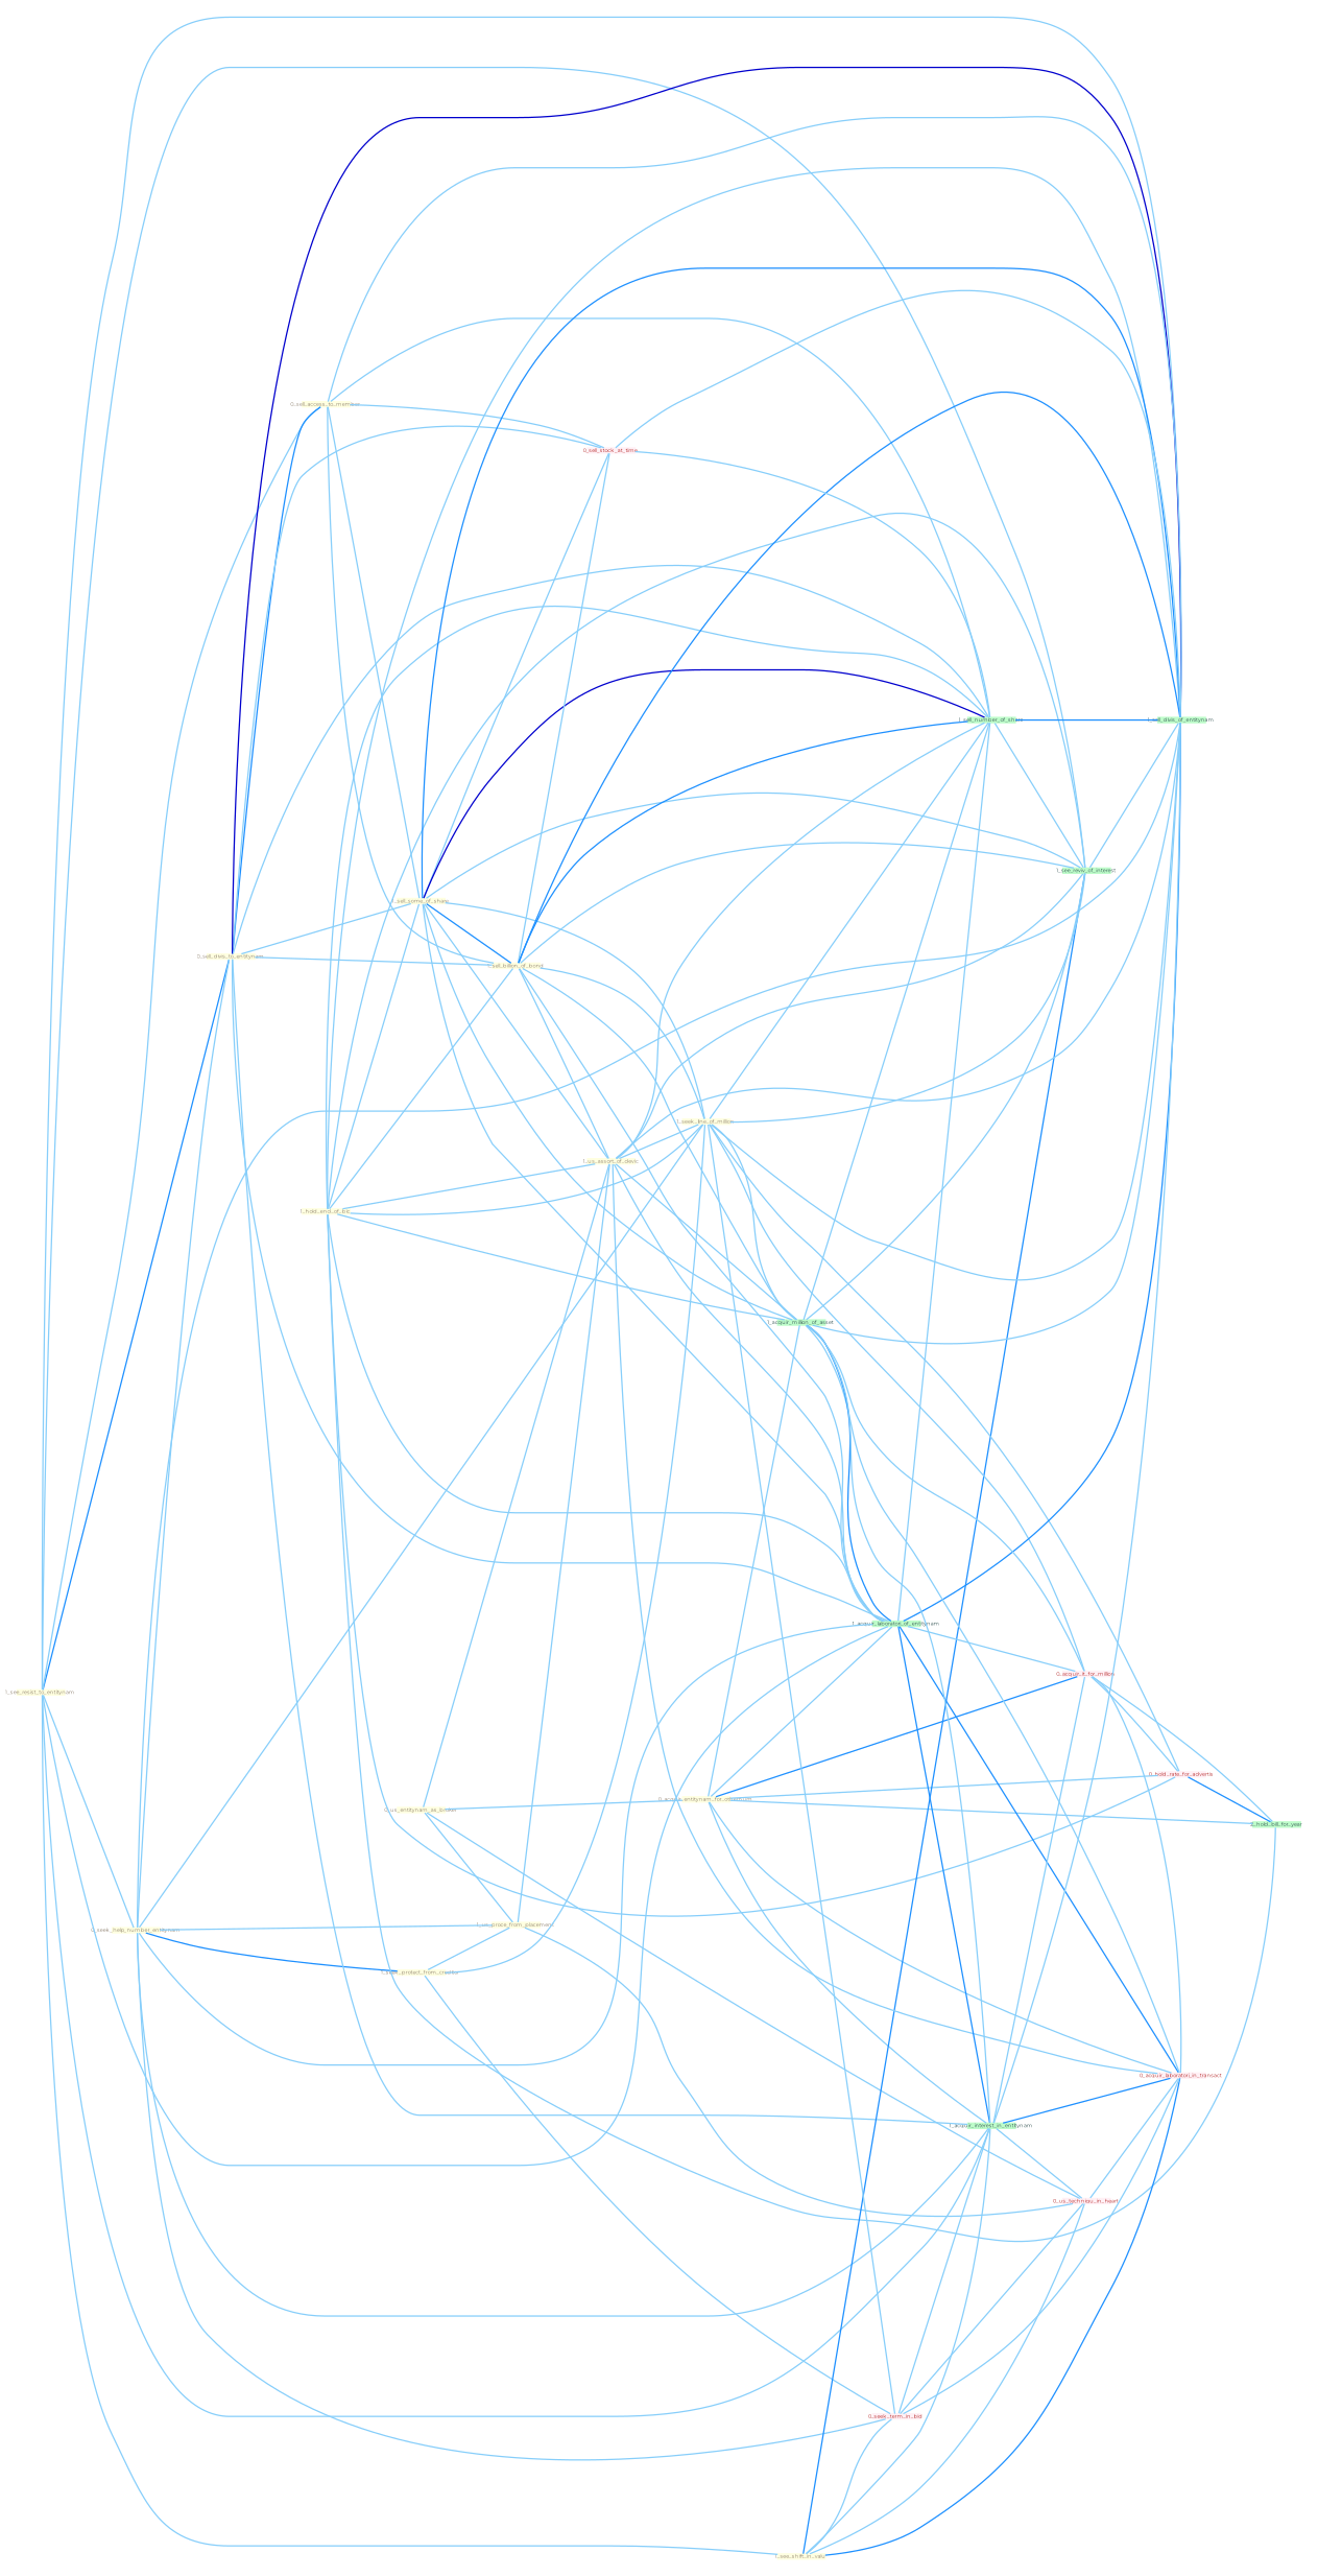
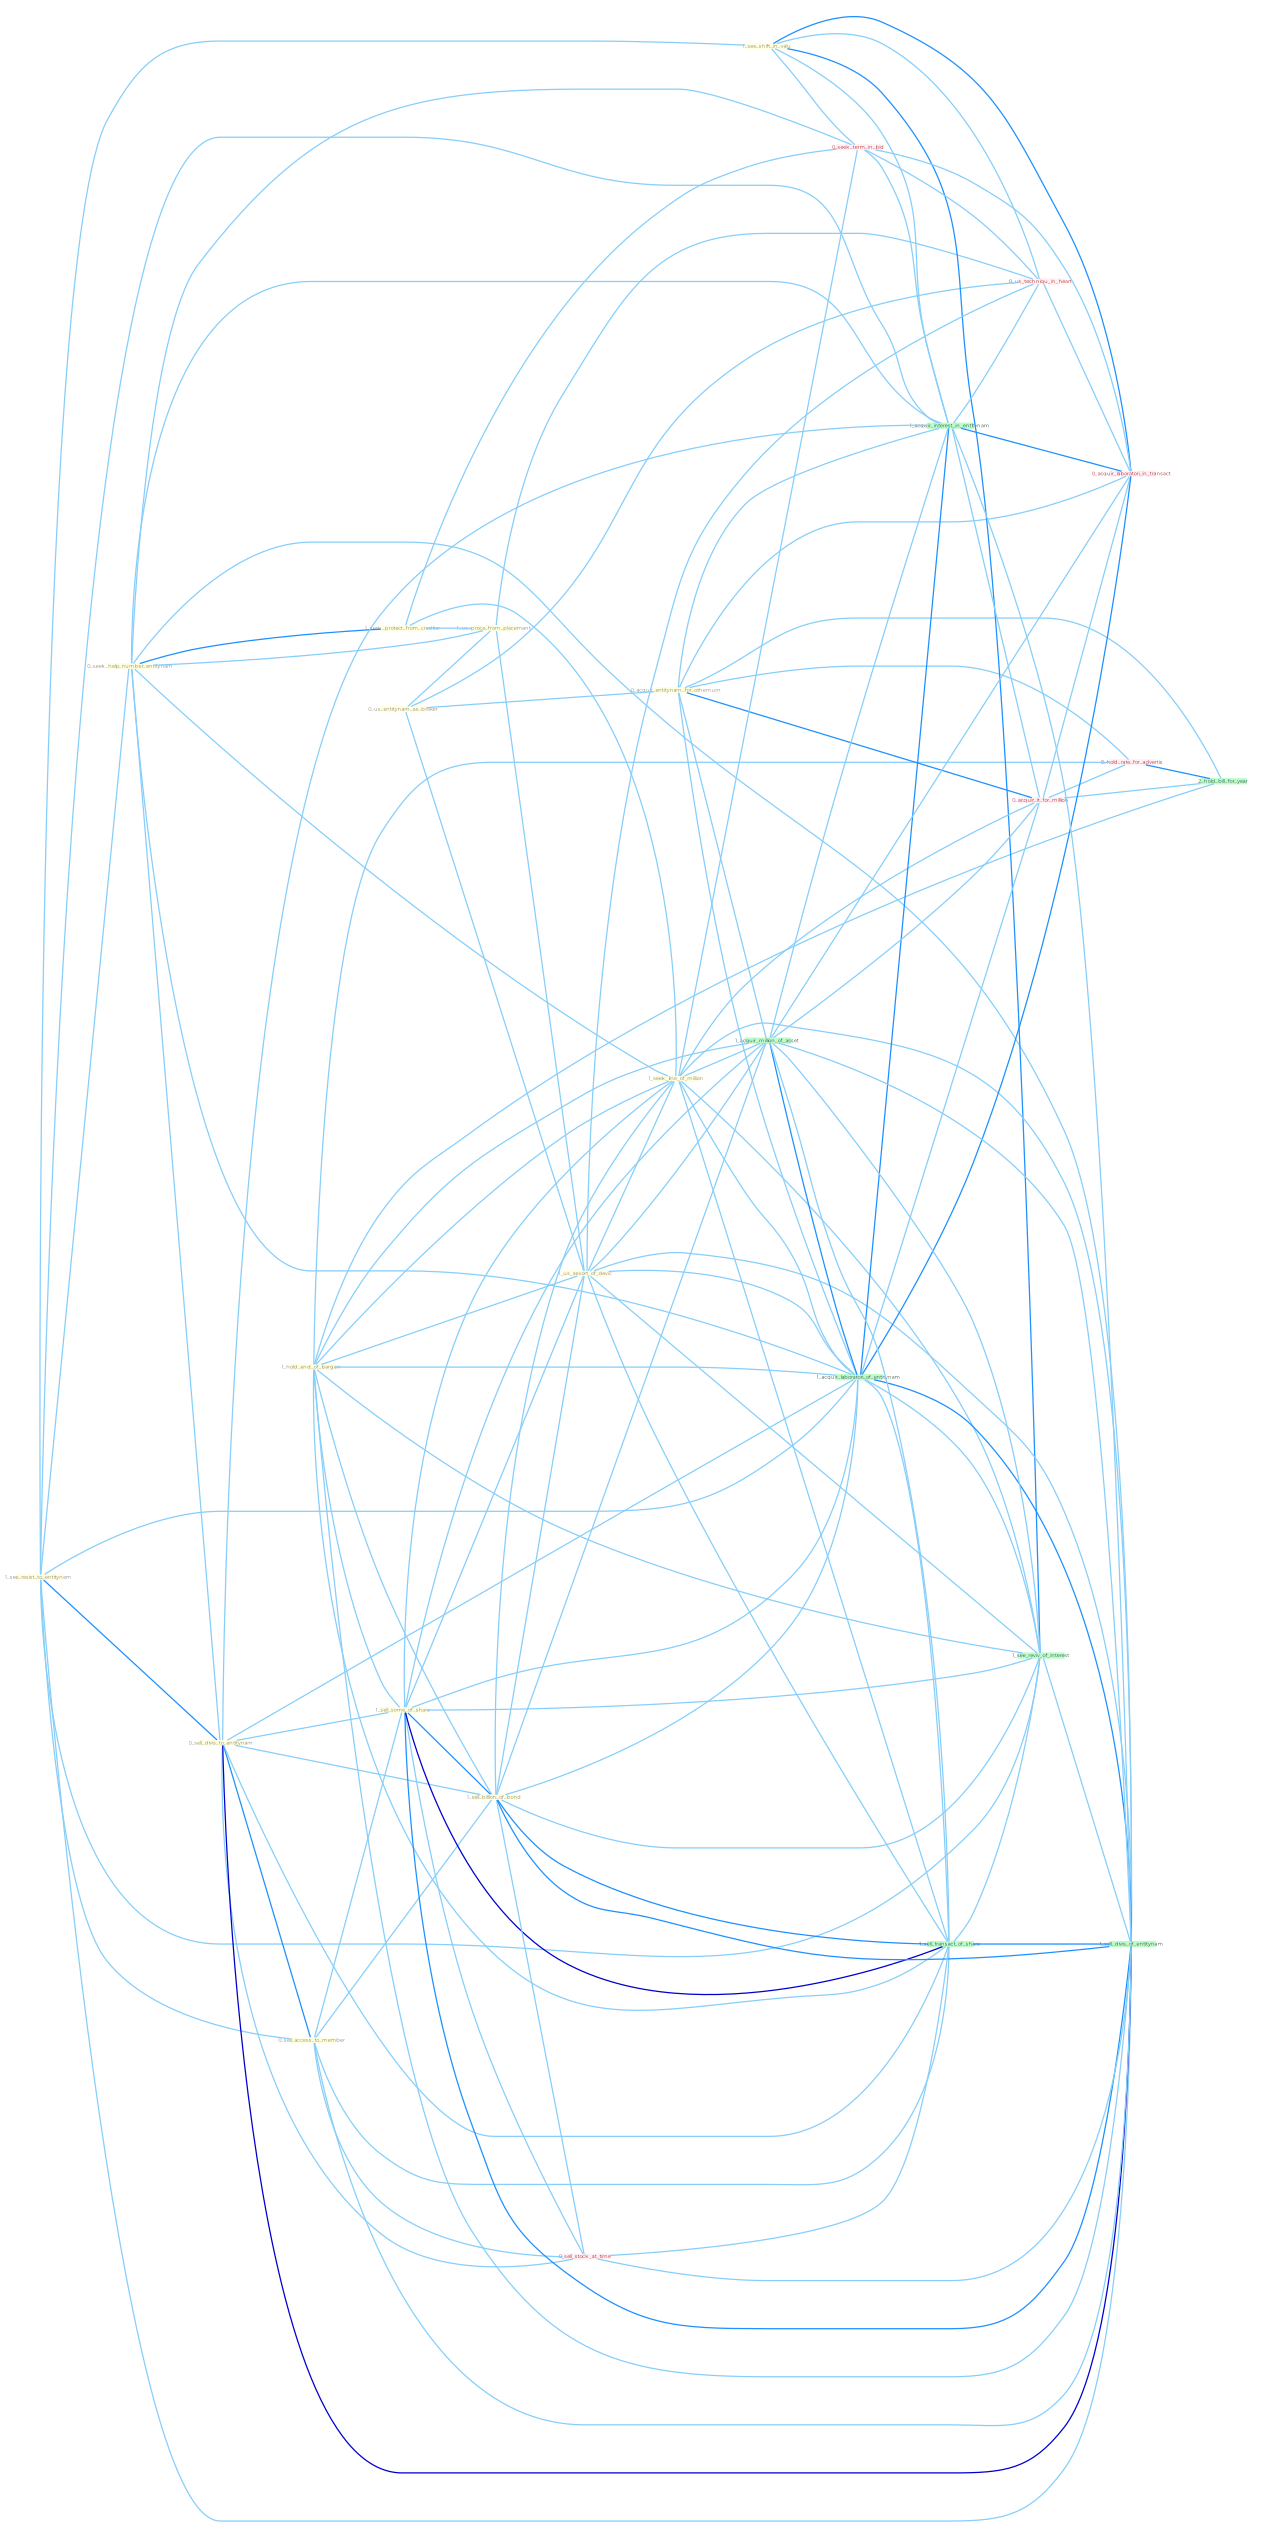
  graph {
    fontname=Montserrat
    rankdir=LR
    node [color="#ffffe0" fixedsize=true fontcolor="#8b7d6b" fontname=Montserrat fontsize=4 shape=polygon style=filled]
    edge [color="#87cefa" fontname=Montserrat w=1]
    "1_see_resist_to_entitynam " [height=.06 width=.5]
    n2 [height=.06 label="0_seek_help_number_entitynam" width=.5]
    "0_sell_divis_to_entitynam " [height=.06 width=.5]
    "0_us_entitynam_as_broker " [height=.06 width=.5]
-   "1_hold_end_of_bargain " [height=.06 width=.5 label="1_hold_end_of_bid"]
+   "1_hold_end_of_bargain " [height=.06 width=.5]
    "0_acquir_entitynam_for_othernum " [height=.06 width=.5]
    "1_seek_protect_from_creditor " [height=.06 width=.5]
    "1_us_proce_from_placement " [height=.06 width=.5]
    "0_sell_access_to_member " [height=.06 width=.5]
    "1_sell_some_of_share " [height=.06 width=.5]
    "1_sell_billion_of_bond " [height=.06 width=.5]
    "1_see_shift_in_valu " [height=.06 width=.5]
    "1_us_assort_of_devic " [height=.06 width=.5]
    "1_seek_line_of_million " [height=.06 width=.5]
    "0_seek_term_in_bid " [color="#fff0f5" fontcolor="#b22222" height=.06 width=.5]
    "0_us_techniqu_in_heart " [color="#fff0f5" fontcolor="#b22222" height=.06 width=.5]
    "0_acquir_it_for_million " [color="#fff0f5" fontcolor="#b22222" height=.06 width=.5]
    "0_hold_rate_for_advertis " [color="#fff0f5" fontcolor="#b22222" height=.06 width=.5]
    "0_acquir_laboratori_in_transact " [color="#fff0f5" fontcolor="#b22222" height=.06 width=.5]
    "0_sell_stock_at_time " [color="#fff0f5" fontcolor="#b22222" height=.06 width=.5]
    "1_acquir_laboratori_of_entitynam " [color="#BDFCC9" fontcolor="#2f4f4f" height=.06 width=.5]
    "1_acquir_interest_in_entitynam " [color="#BDFCC9" fontcolor="#2f4f4f" height=.06 width=.5]
    "1_see_reviv_of_interest " [color="#BDFCC9" fontcolor="#2f4f4f" height=.06 width=.5]
    "1_sell_divis_of_entitynam " [color="#BDFCC9" fontcolor="#2f4f4f" height=.06 width=.5]
-   "1_sell_number_of_share " [color="#BDFCC9" fontcolor="#2f4f4f" height=.06 width=.5]
+   "1_sell_number_of_share " [color="#BDFCC9" fontcolor="#2f4f4f" height=.06 width=.5 label="1_sell_transact_of_share"]
    "1_acquir_million_of_asset " [color="#BDFCC9" fontcolor="#2f4f4f" height=.06 width=.5]
    n27 [color="#BDFCC9" fontcolor="#2f4f4f" height=.06 label="2_hold_bill_for_year" width=.5]
    subgraph sub_1 {
      "1_see_resist_to_entitynam "
      n2
      "0_sell_divis_to_entitynam "
      "0_us_entitynam_as_broker "
      "1_hold_end_of_bargain "
      "0_acquir_entitynam_for_othernum "
      "1_seek_protect_from_creditor "
      "1_us_proce_from_placement "
      "0_sell_access_to_member "
      "1_sell_some_of_share "
      "1_sell_billion_of_bond "
      "1_see_shift_in_valu "
      "1_us_assort_of_devic "
      "1_seek_line_of_million "
    }
    subgraph sub_2 {
      "0_seek_term_in_bid "
      "0_us_techniqu_in_heart "
      "0_acquir_it_for_million "
      "0_hold_rate_for_advertis "
      "0_acquir_laboratori_in_transact "
      "0_sell_stock_at_time "
    }
    "1_see_resist_to_entitynam " -- n2
    "1_see_resist_to_entitynam " -- "0_sell_divis_to_entitynam " [color="#1e90ff" w=2]
    "1_see_resist_to_entitynam " -- "0_sell_access_to_member "
    "1_see_resist_to_entitynam " -- "1_see_shift_in_valu "
    "1_see_resist_to_entitynam " -- "1_acquir_laboratori_of_entitynam "
    "1_see_resist_to_entitynam " -- "1_acquir_interest_in_entitynam "
    "1_see_resist_to_entitynam " -- "1_see_reviv_of_interest "
    "1_see_resist_to_entitynam " -- "1_sell_divis_of_entitynam "
    n2 -- "0_sell_divis_to_entitynam "
    n2 -- "1_seek_protect_from_creditor " [color="#1e90ff" w=2]
    n2 -- "1_us_proce_from_placement "
    n2 -- "1_seek_line_of_million "
    n2 -- "0_seek_term_in_bid "
    n2 -- "1_acquir_laboratori_of_entitynam "
    n2 -- "1_acquir_interest_in_entitynam "
    n2 -- "1_sell_divis_of_entitynam "
    "0_sell_divis_to_entitynam " -- "0_sell_access_to_member " [color="#1e90ff" w=2]
    "0_sell_divis_to_entitynam " -- "1_sell_some_of_share "
    "0_sell_divis_to_entitynam " -- "1_sell_billion_of_bond "
    "0_sell_divis_to_entitynam " -- "0_sell_stock_at_time "
    "0_sell_divis_to_entitynam " -- "1_acquir_laboratori_of_entitynam "
    "0_sell_divis_to_entitynam " -- "1_acquir_interest_in_entitynam "
    "0_sell_divis_to_entitynam " -- "1_sell_divis_of_entitynam " [color="#0000cd" w=3]
    "0_sell_divis_to_entitynam " -- "1_sell_number_of_share "
    "0_us_entitynam_as_broker " -- "0_acquir_entitynam_for_othernum "
    "0_us_entitynam_as_broker " -- "1_us_proce_from_placement "
    "0_us_entitynam_as_broker " -- "1_us_assort_of_devic "
    "0_us_entitynam_as_broker " -- "0_us_techniqu_in_heart "
    "1_hold_end_of_bargain " -- "1_sell_some_of_share "
    "1_hold_end_of_bargain " -- "1_sell_billion_of_bond "
    "1_hold_end_of_bargain " -- "1_us_assort_of_devic "
    "1_hold_end_of_bargain " -- "1_seek_line_of_million "
    "1_hold_end_of_bargain " -- "0_hold_rate_for_advertis "
    "1_hold_end_of_bargain " -- "1_acquir_laboratori_of_entitynam "
    "1_hold_end_of_bargain " -- "1_see_reviv_of_interest "
    "1_hold_end_of_bargain " -- "1_sell_divis_of_entitynam "
    "1_hold_end_of_bargain " -- "1_sell_number_of_share "
    "1_hold_end_of_bargain " -- "1_acquir_million_of_asset "
    "1_hold_end_of_bargain " -- n27
    "0_acquir_entitynam_for_othernum " -- "0_acquir_it_for_million " [color="#1e90ff" w=2]
    "0_acquir_entitynam_for_othernum " -- "0_hold_rate_for_advertis "
    "0_acquir_entitynam_for_othernum " -- "0_acquir_laboratori_in_transact "
    "0_acquir_entitynam_for_othernum " -- "1_acquir_laboratori_of_entitynam "
    "0_acquir_entitynam_for_othernum " -- "1_acquir_interest_in_entitynam "
    "0_acquir_entitynam_for_othernum " -- "1_acquir_million_of_asset "
    "0_acquir_entitynam_for_othernum " -- n27
    "1_seek_protect_from_creditor " -- "1_us_proce_from_placement "
    "1_seek_protect_from_creditor " -- "1_seek_line_of_million "
    "1_seek_protect_from_creditor " -- "0_seek_term_in_bid "
    "1_us_proce_from_placement " -- "1_us_assort_of_devic "
    "1_us_proce_from_placement " -- "0_us_techniqu_in_heart "
    "0_sell_access_to_member " -- "1_sell_some_of_share "
    "0_sell_access_to_member " -- "1_sell_billion_of_bond "
    "0_sell_access_to_member " -- "0_sell_stock_at_time "
    "0_sell_access_to_member " -- "1_sell_divis_of_entitynam "
    "0_sell_access_to_member " -- "1_sell_number_of_share "
    "1_sell_some_of_share " -- "1_sell_billion_of_bond " [color="#1e90ff" w=2]
    "1_sell_some_of_share " -- "1_us_assort_of_devic "
    "1_sell_some_of_share " -- "1_seek_line_of_million "
    "1_sell_some_of_share " -- "0_sell_stock_at_time "
    "1_sell_some_of_share " -- "1_acquir_laboratori_of_entitynam "
    "1_sell_some_of_share " -- "1_see_reviv_of_interest "
    "1_sell_some_of_share " -- "1_sell_divis_of_entitynam " [color="#1e90ff" w=2]
    "1_sell_some_of_share " -- "1_sell_number_of_share " [color="#0000cd" w=3]
    "1_sell_some_of_share " -- "1_acquir_million_of_asset "
    "1_sell_billion_of_bond " -- "1_us_assort_of_devic "
    "1_sell_billion_of_bond " -- "1_seek_line_of_million "
    "1_sell_billion_of_bond " -- "0_sell_stock_at_time "
    "1_sell_billion_of_bond " -- "1_acquir_laboratori_of_entitynam "
    "1_sell_billion_of_bond " -- "1_see_reviv_of_interest "
    "1_sell_billion_of_bond " -- "1_sell_divis_of_entitynam " [color="#1e90ff" w=2]
    "1_sell_billion_of_bond " -- "1_sell_number_of_share " [color="#1e90ff" w=2]
    "1_sell_billion_of_bond " -- "1_acquir_million_of_asset "
    "1_see_shift_in_valu " -- "0_seek_term_in_bid "
    "1_see_shift_in_valu " -- "0_us_techniqu_in_heart "
    "1_see_shift_in_valu " -- "0_acquir_laboratori_in_transact " [color="#1e90ff"]
    "1_see_shift_in_valu " -- "1_acquir_interest_in_entitynam "
    "1_see_shift_in_valu " -- "1_see_reviv_of_interest " [color="#1e90ff"]
    "1_us_assort_of_devic " -- "1_seek_line_of_million "
-   "1_us_assort_of_devic " -- "0_acquir_laboratori_in_transact "
+   "1_us_assort_of_devic " -- "0_us_techniqu_in_heart "
    "1_us_assort_of_devic " -- "1_acquir_laboratori_of_entitynam "
    "1_us_assort_of_devic " -- "1_see_reviv_of_interest "
    "1_us_assort_of_devic " -- "1_sell_divis_of_entitynam "
    "1_us_assort_of_devic " -- "1_sell_number_of_share "
    "1_us_assort_of_devic " -- "1_acquir_million_of_asset "
    "1_seek_line_of_million " -- "0_seek_term_in_bid "
    "1_seek_line_of_million " -- "0_acquir_it_for_million "
-   "1_seek_line_of_million " -- "0_hold_rate_for_advertis "
+   "1_seek_line_of_million " -- "1_acquir_laboratori_of_entitynam "
    "1_seek_line_of_million " -- "1_see_reviv_of_interest "
    "1_seek_line_of_million " -- "1_sell_divis_of_entitynam "
    "1_seek_line_of_million " -- "1_sell_number_of_share "
    "1_seek_line_of_million " -- "1_acquir_million_of_asset "
    "0_seek_term_in_bid " -- "0_us_techniqu_in_heart "
    "0_seek_term_in_bid " -- "0_acquir_laboratori_in_transact "
    "0_seek_term_in_bid " -- "1_acquir_interest_in_entitynam "
    "0_us_techniqu_in_heart " -- "0_acquir_laboratori_in_transact "
    "0_acquir_it_for_million " -- "0_hold_rate_for_advertis "
    "0_acquir_it_for_million " -- "0_acquir_laboratori_in_transact "
    "0_acquir_it_for_million " -- n27
    "0_hold_rate_for_advertis " -- n27 [color="#1e90ff" w=2]
    "0_sell_stock_at_time " -- "1_sell_divis_of_entitynam "
    "0_sell_stock_at_time " -- "1_sell_number_of_share "
    "1_acquir_laboratori_of_entitynam " -- "0_acquir_it_for_million "
    "1_acquir_laboratori_of_entitynam " -- "0_acquir_laboratori_in_transact " [color="#1e90ff" w=2]
    "1_acquir_laboratori_of_entitynam " -- "1_acquir_interest_in_entitynam " [color="#1e90ff" w=2]
+   "1_acquir_laboratori_of_entitynam " -- "1_see_reviv_of_interest "
    "1_acquir_laboratori_of_entitynam " -- "1_sell_divis_of_entitynam " [color="#1e90ff" w=2]
    "1_acquir_laboratori_of_entitynam " -- "1_sell_number_of_share "
    "1_acquir_interest_in_entitynam " -- "0_us_techniqu_in_heart "
    "1_acquir_interest_in_entitynam " -- "0_acquir_it_for_million "
    "1_acquir_interest_in_entitynam " -- "0_acquir_laboratori_in_transact " [color="#1e90ff" w=2]
    "1_acquir_interest_in_entitynam " -- "1_sell_divis_of_entitynam "
    "1_see_reviv_of_interest " -- "1_sell_divis_of_entitynam "
    "1_sell_number_of_share " -- "1_see_reviv_of_interest "
    "1_sell_number_of_share " -- "1_sell_divis_of_entitynam " [color="#1e90ff" w=2]
    "1_acquir_million_of_asset " -- "0_acquir_it_for_million "
    "1_acquir_million_of_asset " -- "0_acquir_laboratori_in_transact "
    "1_acquir_million_of_asset " -- "1_acquir_laboratori_of_entitynam " [color="#1e90ff" w=2]
    "1_acquir_million_of_asset " -- "1_acquir_interest_in_entitynam "
    "1_acquir_million_of_asset " -- "1_see_reviv_of_interest "
    "1_acquir_million_of_asset " -- "1_sell_divis_of_entitynam "
    "1_acquir_million_of_asset " -- "1_sell_number_of_share "
  }
